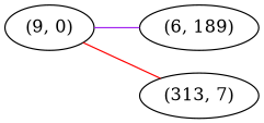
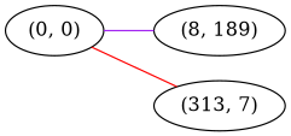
  graph {
    rankdir=LR
-   "(0, 0)" [label="(9, 0)"]
-   "(6, 189)"
+   "(0, 0)"
+   "(6, 189)" [label="(8, 189)"]
    "(313, 7)"
    "(0, 0)" -- "(6, 189)" [color=purple weight=4]
    "(0, 0)" -- "(313, 7)" [color=red weight=1]
  }
